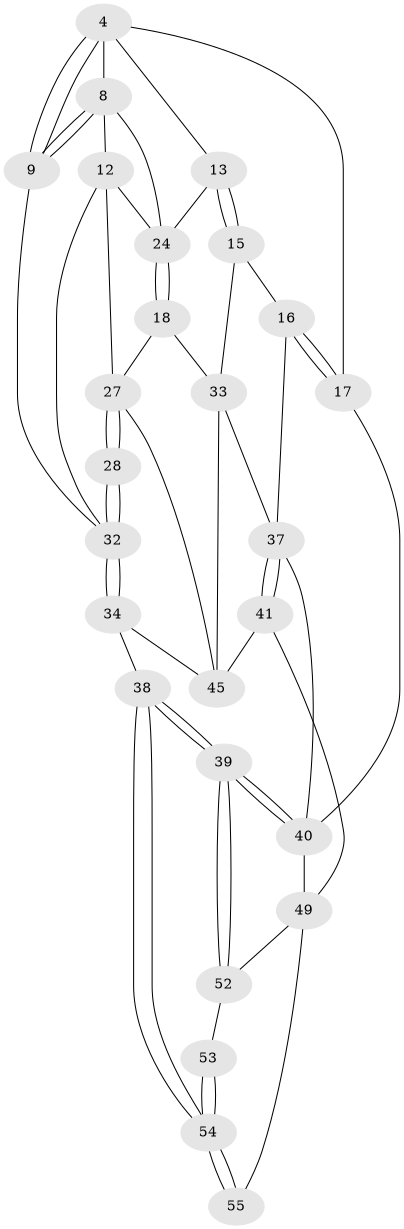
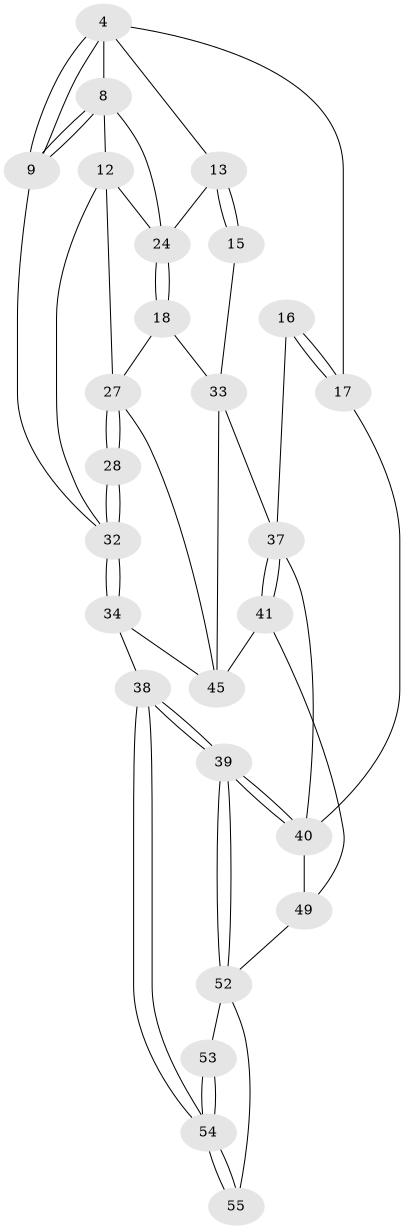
  graph {
    fontname="DejaVu Serif"
    node [color=gray90 fontname="DejaVu Serif" style=filled]
    edge [fontname="DejaVu Serif"]
    4 [super="+3"]
    8 [super="+7"]
    9
    13 [super="+2"]
    17
    12 [super="+11"]
    n7 [label=24 super="+10"]
    32 [super="+26+25"]
    15
    40 [super="+36+31"]
    38 [super="+35"]
    39
    54
    27 [super="+19"]
    18
    34
    28
    45 [super="+44+43"]
    16
    33 [super="+24+20+21"]
    37 [super="+23"]
    41
    49 [super="+46"]
    52 [super="+51"]
    55 [super="+50"]
    53
    4 -- 8
    4 -- 9
    4 -- 9
    4 -- 13
    4 -- 17
    8 -- 9
    8 -- 9
    8 -- 12
    8 -- n7
    9 -- 32
    13 -- n7 [weight=2]
    13 -- 15
    13 -- 15
    17 -- 40
    12 -- n7
    12 -- 32
    12 -- 27
    n7 -- 18
    n7 -- 18
    32 -- 34
    32 -- 34
-   15 -- 16
    15 -- 33
    40 -- 49
    38 -- 39
    38 -- 39
    38 -- 54
    38 -- 54
    39 -- 40
    39 -- 40
    39 -- 52
    39 -- 52
    54 -- 55
    54 -- 55
    27 -- 28
    27 -- 28
    27 -- 45
    18 -- 27
    18 -- 33
    34 -- 38
    34 -- 45
    28 -- 32 [weight=2]
    28 -- 32
    16 -- 17
    16 -- 17
    16 -- 37
    33 -- 45
    33 -- 37
    37 -- 40 [weight=2]
    37 -- 41
    37 -- 41
    41 -- 45
    41 -- 49
    49 -- 52
-   49 -- 55
+   52 -- 55
    52 -- 53 [weight=2]
    53 -- 54
    53 -- 54
  }
